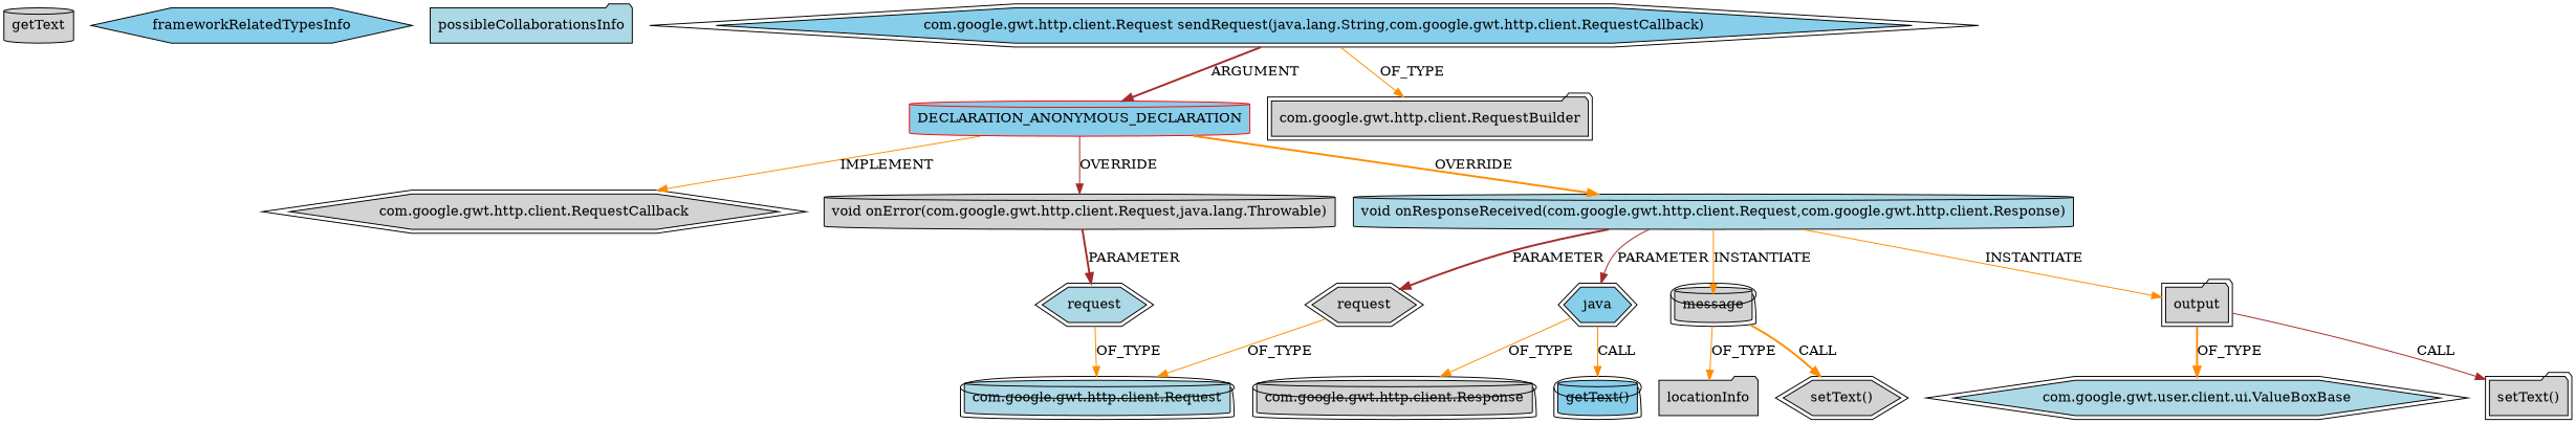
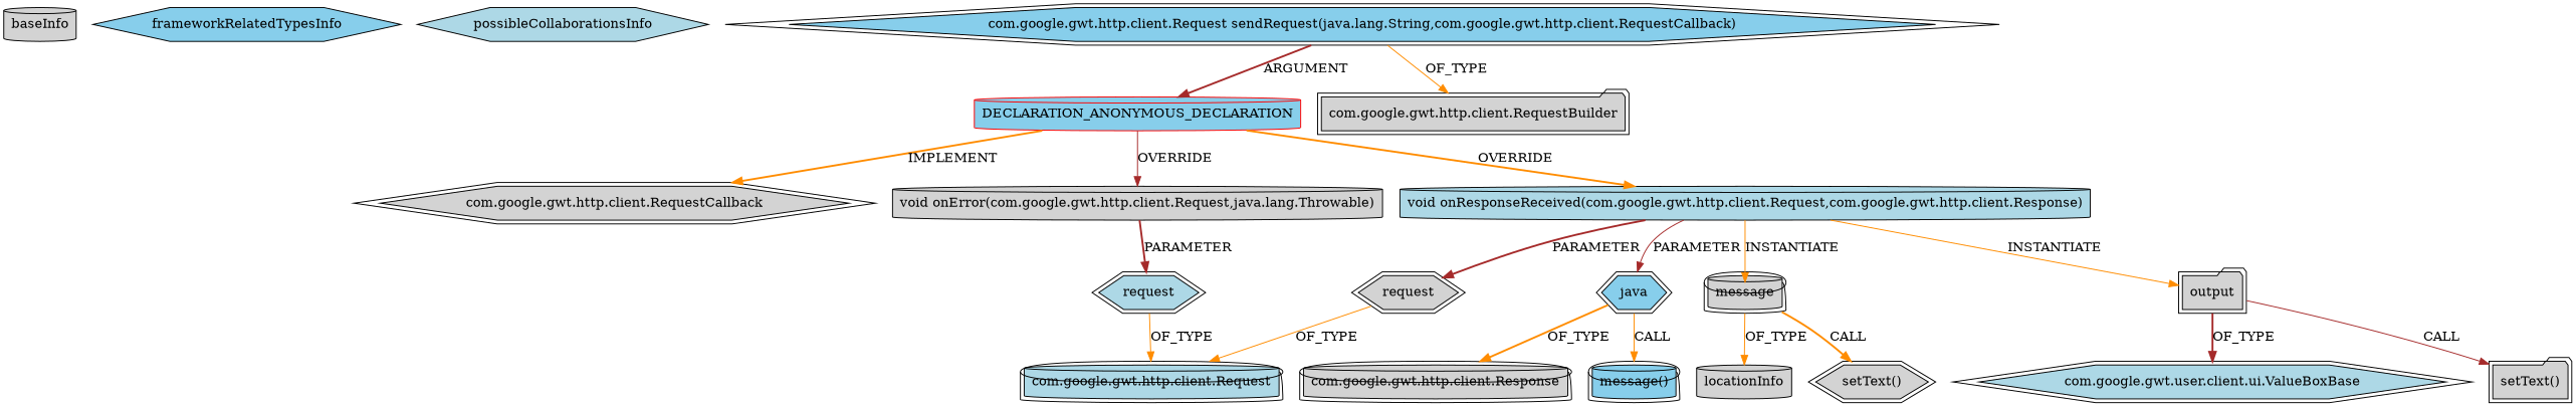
  digraph {
    node [fillcolor=lightgrey shape=cylinder style=filled isFrameworkType=true peripheries=2]
    edge [color=darkorange style=solid]
-   baseInfo [category=extension_graph graphId=3727 isAnonymous=true possibleRelation=false label=getText isFrameworkType="" peripheries=""]
+   baseInfo [category=extension_graph graphId=3727 isAnonymous=true possibleRelation=false isFrameworkType="" peripheries=""]
    frameworkRelatedTypesInfo [0="com.google.gwt.http.client.RequestCallback" fillcolor=skyblue shape=hexagon isFrameworkType="" peripheries=""]
-   possibleCollaborationsInfo [fillcolor=lightblue shape=folder isFrameworkType="" peripheries=""]
-   locationInfo [contextSignature="void run()" filePath="/mcasperson-Automation-Portal-UI/Automation-Portal-UI-master/src/com/redhat/automationportalui/client/pav/RegenSplashView.java" graphId=3727 projectName="mcasperson-Automation-Portal-UI" shape=folder isFrameworkType="" peripheries=""]
+   possibleCollaborationsInfo [fillcolor=lightblue shape=hexagon isFrameworkType="" peripheries=""]
+   locationInfo [contextSignature="void run()" filePath="/mcasperson-Automation-Portal-UI/Automation-Portal-UI-master/src/com/redhat/automationportalui/client/pav/RegenSplashView.java" graphId=3727 projectName="mcasperson-Automation-Portal-UI" isFrameworkType="" peripheries=""]
    n5 [color=red fillcolor=skyblue isFrameworkType=false label=DECLARATION_ANONYMOUS_DECLARATION vertexType=ROOT_ANONYMOUS_DECLARATION peripheries=""]
    n6 [label="com.google.gwt.http.client.RequestCallback" shape=hexagon vertexType=FRAMEWORK_INTERFACE_TYPE]
    n7 [isFrameworkType=false label="void onError(com.google.gwt.http.client.Request,java.lang.Throwable)" vertexType=OVERRIDING_METHOD_DECLARATION peripheries=""]
    n8 [fillcolor=lightblue isFrameworkType=false label="void onResponseReceived(com.google.gwt.http.client.Request,com.google.gwt.http.client.Response)" vertexType=OVERRIDING_METHOD_DECLARATION peripheries=""]
    n9 [fillcolor=lightblue label=request shape=hexagon vertexType=PARAMETER_DECLARATION]
    n10 [label=request shape=hexagon vertexType=PARAMETER_DECLARATION]
    n11 [fillcolor=skyblue label=java shape=hexagon vertexType=PARAMETER_DECLARATION]
    n12 [label=message vertexType=VARIABLE_EXPRESION]
    n13 [label=output shape=folder vertexType=VARIABLE_EXPRESION]
    n14 [fillcolor=skyblue label="com.google.gwt.http.client.Request sendRequest(java.lang.String,com.google.gwt.http.client.RequestCallback)" shape=hexagon vertexType=OUTSIDE_CALL]
    n15 [label="com.google.gwt.http.client.RequestBuilder" shape=folder vertexType=FRAMEWORK_CLASS_TYPE]
    n16 [fillcolor=lightblue label="com.google.gwt.http.client.Request" vertexType=FRAMEWORK_CLASS_TYPE]
    n17 [label="com.google.gwt.http.client.Response" vertexType=FRAMEWORK_CLASS_TYPE]
-   n18 [fillcolor=skyblue label="getText()" vertexType=INSIDE_CALL]
+   n18 [fillcolor=skyblue label="message()" vertexType=INSIDE_CALL]
    n19 [label="setText()" shape=hexagon vertexType=INSIDE_CALL]
    n20 [fillcolor=lightblue label="com.google.gwt.user.client.ui.ValueBoxBase" shape=hexagon vertexType=FRAMEWORK_CLASS_TYPE]
    n21 [label="setText()" shape=folder vertexType=INSIDE_CALL]
-   n5 -> n6 [label=IMPLEMENT]
+   n5 -> n6 [label=IMPLEMENT style=bold]
    n5 -> n7 [color=brown label=OVERRIDE]
    n5 -> n8 [label=OVERRIDE style=bold]
    n7 -> n9 [color=brown label=PARAMETER style=bold]
    n8 -> n10 [color=brown label=PARAMETER style=bold]
    n8 -> n11 [color=brown label=PARAMETER]
    n8 -> n12 [label=INSTANTIATE]
    n8 -> n13 [label=INSTANTIATE]
    n9 -> n16 [label=OF_TYPE]
    n10 -> n16 [label=OF_TYPE]
-   n11 -> n17 [label=OF_TYPE]
+   n11 -> n17 [label=OF_TYPE style=bold]
    n11 -> n18 [label=CALL]
    n12 -> locationInfo [label=OF_TYPE]
    n12 -> n19 [label=CALL style=bold]
-   n13 -> n20 [label=OF_TYPE style=bold]
+   n13 -> n20 [color=brown label=OF_TYPE style=bold]
    n13 -> n21 [color=brown label=CALL]
    n14 -> n5 [color=brown label=ARGUMENT style=bold]
    n14 -> n15 [label=OF_TYPE]
  }
